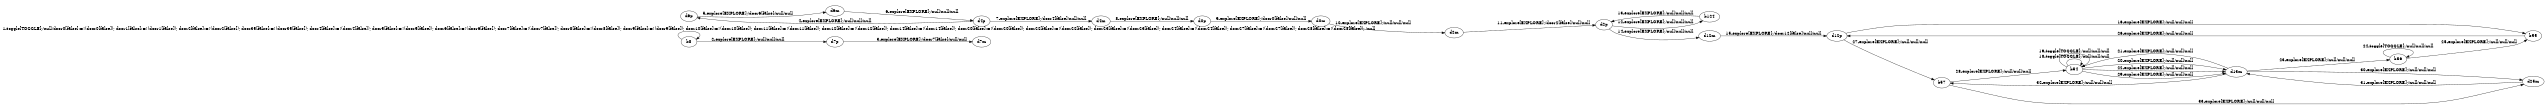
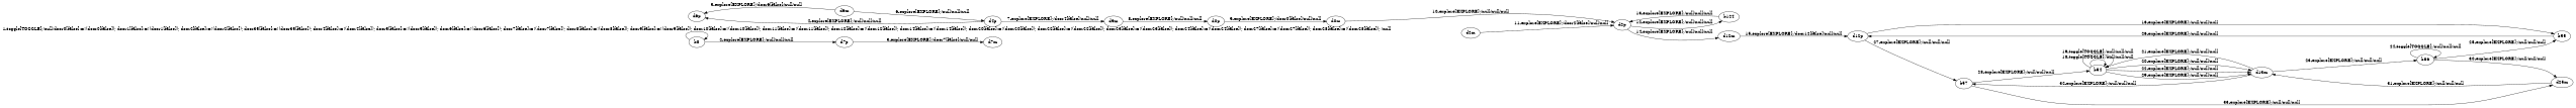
  digraph {
    rankdir=LR
    b8
    d7p
    d7m
    d6p
    d6m
    d4p
-   d4m
+   d4m [label=d9m]
    d0p
    d0m
    d2m
    d2p
    b124
    d12m
    d12p
    b55
    b57
    b54
    d25m
    d13m
    b56
    b8 -> b8 [label="1-toggle[TOGGLE];/null/door0[false]:=!(door0[false]); door1[false]:=!(door1[false]); door2[false]:=!(door2[false]); door35[false]:=!(door35[false]); door4[false]:=!(door4[false]); door5[false]:=!(door5[false]); door6[false]:=!(door6[false]); door7[false]:=!(door7[false]); door8[false]:=!(door8[false]); door9[false]:=!(door9[false]); door10[false]:=!(door10[false]); door11[false]:=!(door11[false]); door12[false]:=!(door12[false]); door14[false]:=!(door14[false]); door20[false]:=!(door20[false]); door22[false]:=!(door22[false]); door23[false]:=!(door23[false]); door24[false]:=!(door24[false]); door27[false]:=!(door27[false]); door28[false]:=!(door28[false]); /null"]
    b8 -> d7p [label="2-explore[EXPLORE];/null/null/null"]
    d7p -> d7m [label="3-explore[EXPLORE];/door7[false]/null/null"]
-   d6p -> d6m [label="5-explore[EXPLORE];/door6[false]/null/null"]
+   d6m -> d6p [label="5-explore[EXPLORE];/door6[false]/null/null"]
    d6m -> d4p [label="6-explore[EXPLORE];/null/null/null"]
    d4p -> d6p [label="4-explore[EXPLORE];/null/null/null"]
    d4p -> d4m [label="7-explore[EXPLORE];/door4[false]/null/null"]
    d4m -> d0p [label="8-explore[EXPLORE];/null/null/null"]
    d0p -> d0m [label="9-explore[EXPLORE];/door0[false]/null/null"]
-   d0m -> d2m [label="10-explore[EXPLORE];/null/null/null"]
+   d0m -> d2p [label="10-explore[EXPLORE];/null/null/null"]
    d2m -> d2p [label="11-explore[EXPLORE];/door2[false]/null/null"]
    d2p -> b124 [label="12-explore[EXPLORE];/null/null/null"]
    d2p -> d12m [label="14-explore[EXPLORE];/null/null/null"]
    b124 -> d2p [label="13-explore[EXPLORE];/null/null/null"]
    d12m -> d12p [label="15-explore[EXPLORE];/door12[false]/null/null"]
    d12p -> b55 [label="16-explore[EXPLORE];/null/null/null"]
    d12p -> b57 [label="27-explore[EXPLORE];/null/null/null"]
    b55 -> d12p [label="26-explore[EXPLORE];/null/null/null"]
    b57 -> b54 [label="28-explore[EXPLORE];/null/null/null"]
    b57 -> d25m [label="33-explore[EXPLORE];/null/null/null"]
    b54 -> b54 [label="18-toggle[TOGGLE];/null/null/null"]
    b54 -> b54 [label="19-toggle[TOGGLE];/null/null/null"]
    b54 -> d13m [label="20-explore[EXPLORE];/null/null/null"]
    b54 -> d13m [label="22-explore[EXPLORE];/null/null/null"]
    b54 -> d13m [label="29-explore[EXPLORE];/null/null/null"]
    d25m -> d13m [label="31-explore[EXPLORE];/null/null/null"]
    d13m -> b57 [label="32-explore[EXPLORE];/null/null/null"]
    d13m -> b54 [label="21-explore[EXPLORE];/null/null/null"]
-   d13m -> d25m [label="30-explore[EXPLORE];/null/null/null"]
+   b56 -> d25m [label="30-explore[EXPLORE];/null/null/null"]
    d13m -> b56 [label="23-explore[EXPLORE];/null/null/null"]
    b56 -> b55 [label="25-explore[EXPLORE];/null/null/null"]
    b56 -> b56 [label="24-toggle[TOGGLE];/null/null/null"]
  }
